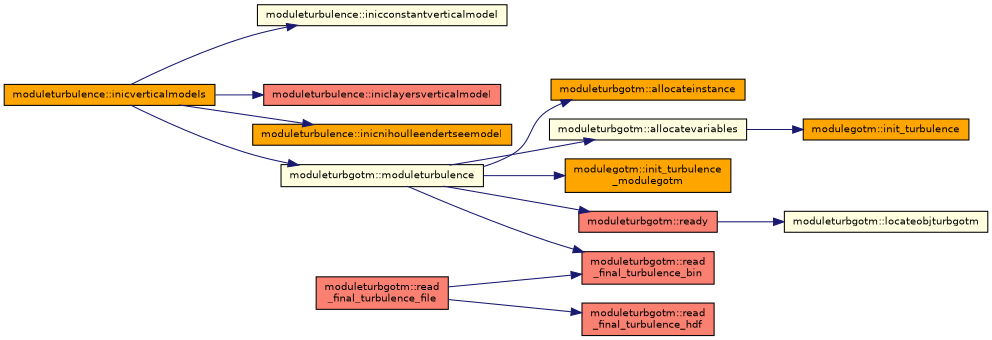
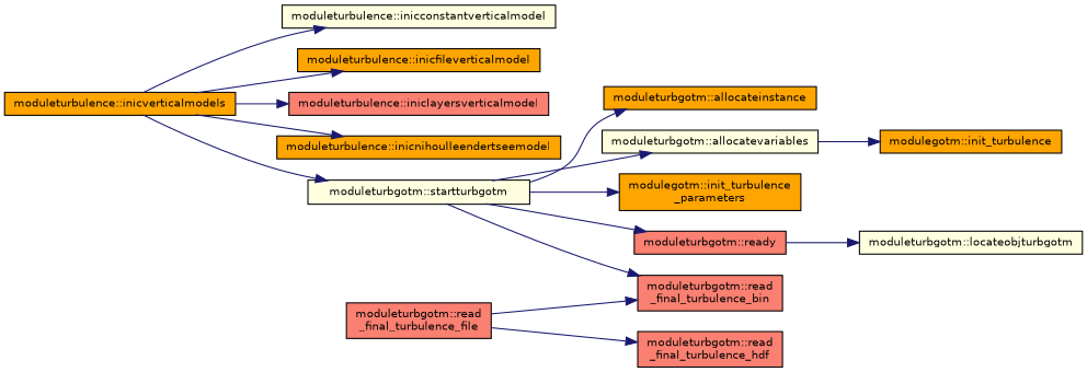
  digraph {
    rankdir=LR
    node [color=black fillcolor=orange fontname=Helvetica fontsize=10 shape=record style=filled]
    edge [color=midnightblue fontname=Helvetica fontsize=10 labelfontname=Helvetica labelfontsize=10 style=solid]
    n1 [fontcolor=black height=0.2 label="moduleturbulence::inicverticalmodels" width=0.4]
    n2 [fillcolor=lightyellow height=0.2 label="moduleturbulence::inicconstantverticalmodel" width=0.4]
+   n3 [height=0.2 label="moduleturbulence::inicfileverticalmodel" width=0.4]
    n4 [fillcolor=salmon height=0.2 label="moduleturbulence::iniclayersverticalmodel" width=0.4]
    n5 [height=0.2 label="moduleturbulence::inicnihoulleendertseemodel" width=0.4]
-   n6 [fillcolor=lightyellow height=0.2 label="moduleturbgotm::moduleturbulence" width=0.4]
+   n6 [fillcolor=lightyellow height=0.2 label="moduleturbgotm::startturbgotm" width=0.4]
    n7 [height=0.2 label="moduleturbgotm::allocateinstance" width=0.4]
    n8 [fillcolor=lightyellow height=0.2 label="moduleturbgotm::allocatevariables" width=0.4]
-   n9 [height=0.2 label="modulegotm::init_turbulence\l_modulegotm" width=0.4]
+   n9 [height=0.2 label="modulegotm::init_turbulence\l_parameters" width=0.4]
    n10 [fillcolor=salmon height=0.2 label="moduleturbgotm::ready" width=0.4]
    n11 [fillcolor=salmon height=0.2 label="moduleturbgotm::read\l_final_turbulence_bin" width=0.4]
    n12 [height=0.2 label="modulegotm::init_turbulence" width=0.4]
    n13 [fillcolor=salmon height=0.2 label="moduleturbgotm::read\l_final_turbulence_file" width=0.4]
    n14 [fillcolor=salmon height=0.2 label="moduleturbgotm::read\l_final_turbulence_hdf" width=0.4]
    n15 [fillcolor=lightyellow height=0.2 label="moduleturbgotm::locateobjturbgotm" width=0.4]
    n1 -> n2
+   n1 -> n3
    n1 -> n4
    n1 -> n5
    n1 -> n6
    n6 -> n7
    n6 -> n8
    n6 -> n9
    n6 -> n10
    n6 -> n11
    n8 -> n12
    n10 -> n15
    n13 -> n11
    n13 -> n14
  }
